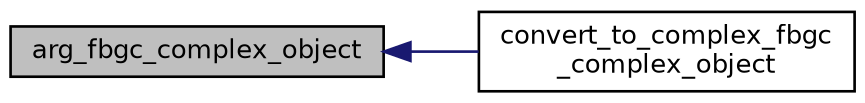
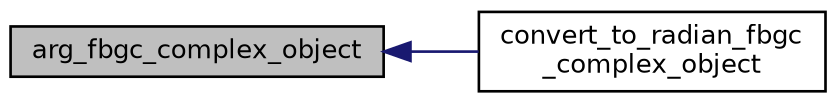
  digraph {
    rankdir=LR
    node [color=black fontname=Helvetica fontsize=10 shape=record style=filled]
    n1 [fillcolor=grey75 fontcolor=black height=0.2 label=arg_fbgc_complex_object width=0.4]
-   n2 [fillcolor=white height=0.2 label="convert_to_complex_fbgc\l_complex_object" width=0.4]
+   n2 [fillcolor=white height=0.2 label="convert_to_radian_fbgc\l_complex_object" width=0.4]
    n1 -> n2 [color=midnightblue dir=back fontname=Helvetica fontsize=10 labelfontname=Helvetica labelfontsize=10 style=solid]
  }
